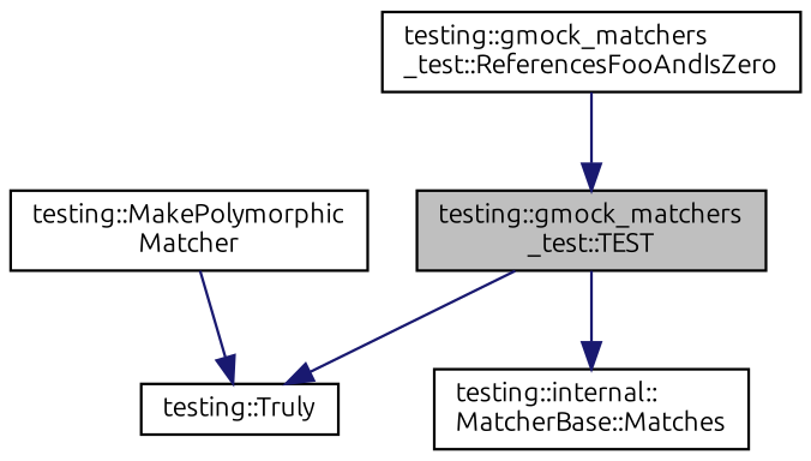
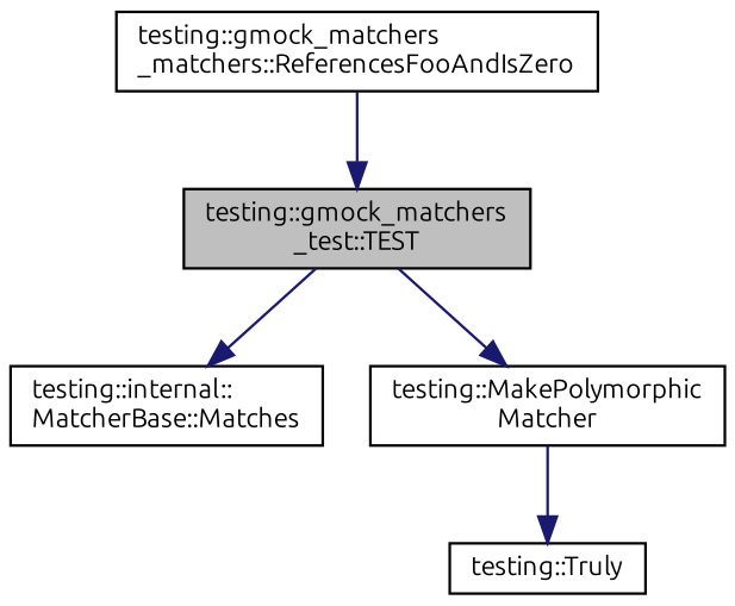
  digraph {
    fontname=Ubuntu
    rankdir=TB
    node [color=black fillcolor=white fontname=Ubuntu fontsize=10 shape=record style=filled]
    edge [color=midnightblue fontname=Ubuntu fontsize=10 labelfontname=Helvetica labelfontsize=10 style=solid]
    n1 [fillcolor=grey75 fontcolor=black height=0.2 label="testing::gmock_matchers\l_test::TEST" width=0.4]
    n2 [height=0.2 label="testing::Truly" width=0.4]
    n3 [height=0.2 label="testing::internal::\lMatcherBase::Matches" width=0.4]
-   n4 [height=0.2 label="testing::gmock_matchers\l_test::ReferencesFooAndIsZero" width=0.4]
+   n4 [height=0.2 label="testing::gmock_matchers\l_matchers::ReferencesFooAndIsZero" width=0.4]
    n5 [height=0.2 label="testing::MakePolymorphic\lMatcher" width=0.4]
-   n1 -> n2
+   n1 -> n5
    n1 -> n3
    n4 -> n1
    n5 -> n2
  }
